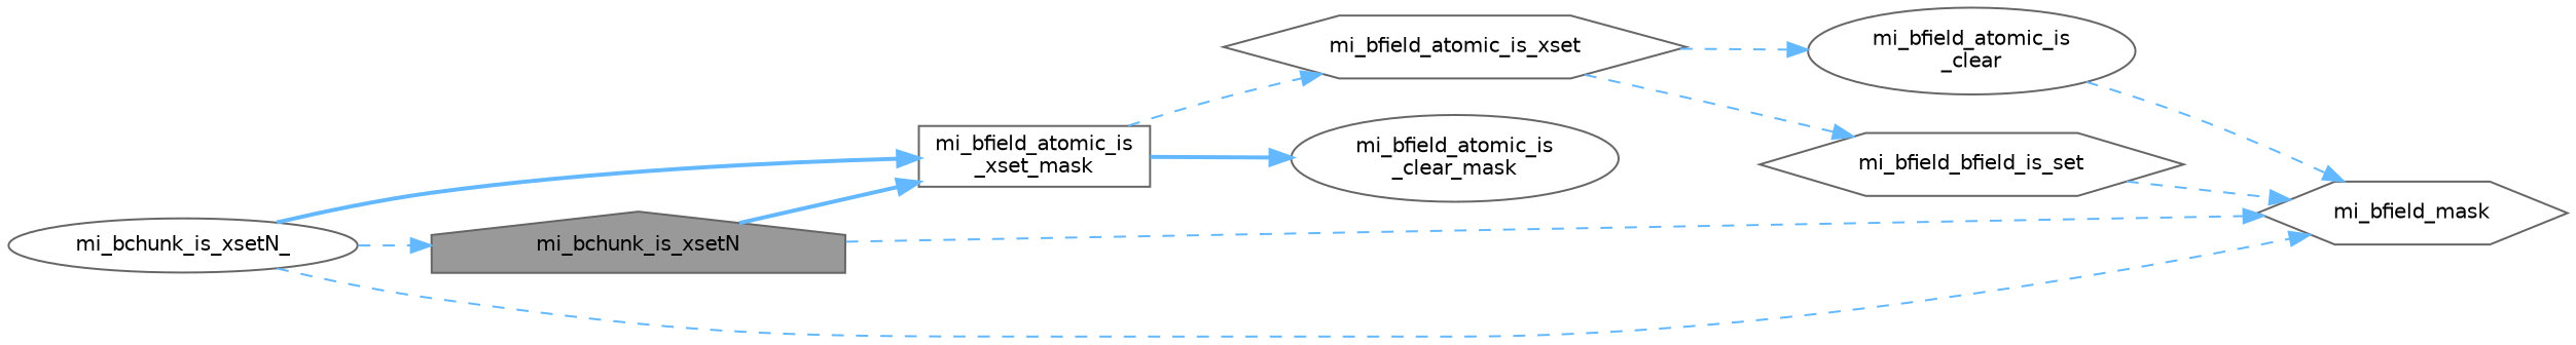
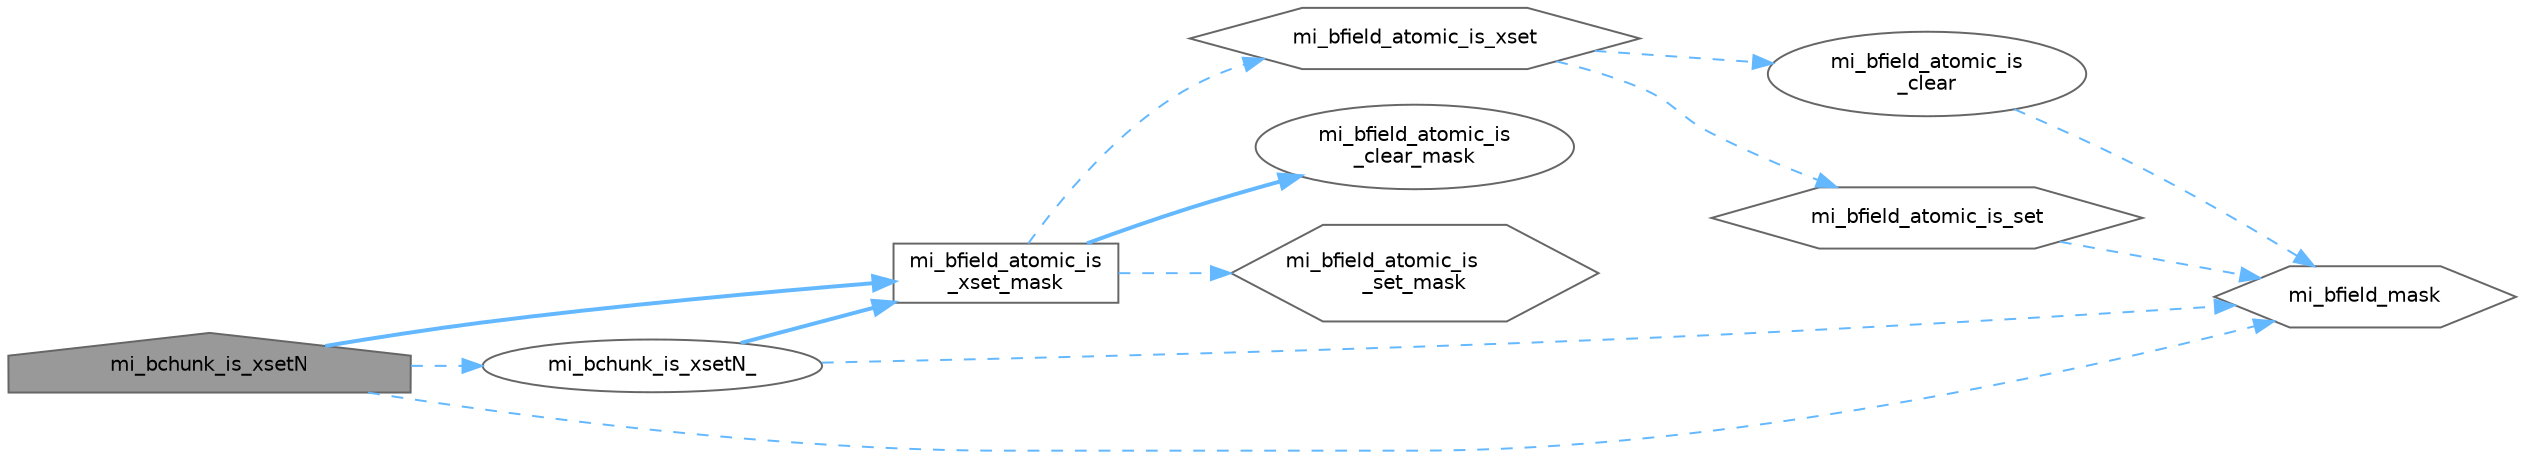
  digraph {
    rankdir=LR
    node [color=grey40 fillcolor=white fontname=Helvetica fontsize=10 shape=hexagon style=filled]
    edge [color=steelblue1 fontname=Helvetica fontsize=10 labelfontname=Helvetica labelfontsize=10 style=dashed]
    n1 [color=gray40 fillcolor=grey60 fontcolor=black height=0.2 label=mi_bchunk_is_xsetN shape=house width=0.4]
    n2 [height=0.2 label=mi_bchunk_is_xsetN_ shape=ellipse width=0.4]
    n3 [height=0.2 label="mi_bfield_atomic_is\l_xset_mask" shape=box width=0.4]
    n4 [height=0.2 label=mi_bfield_mask width=0.4]
    n5 [height=0.2 label=mi_bfield_atomic_is_xset width=0.4]
    n6 [height=0.2 label="mi_bfield_atomic_is\l_clear_mask" shape=ellipse width=0.4]
+   n7 [height=0.2 label="mi_bfield_atomic_is\l_set_mask" width=0.4]
    n8 [height=0.2 label="mi_bfield_atomic_is\l_clear" shape=ellipse width=0.4]
-   n9 [height=0.2 label=mi_bfield_bfield_is_set width=0.4]
-   n2 -> n1
+   n9 [height=0.2 label=mi_bfield_atomic_is_set width=0.4]
+   n1 -> n2
    n1 -> n3 [style=bold]
    n1 -> n4
    n2 -> n3 [style=bold]
    n2 -> n4
    n3 -> n5
    n3 -> n6 [style=bold]
+   n3 -> n7
    n5 -> n8
    n5 -> n9
    n8 -> n4
    n9 -> n4
  }
